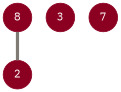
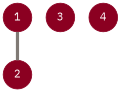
  graph {
    forcelabels=true
    fontname="IBM Plex Mono"
    node [color="#8B0021" fontcolor=white fontname="IBM Plex Mono" labelfontsize=12 margin=0 shape=circle style=filled]
-   n1 [label=8 width=0.5]
+   n1 [label=1 width=0.5]
    n2 [label=2 width=0.5]
    n3 [label=3 width=0.5]
-   n4 [label=7 width=0.5]
+   n4 [label=4 width=0.5]
    n1 -- n2 [color="#807A75" penwidth=4 fontname="IBM Plex Mono"]
  }
